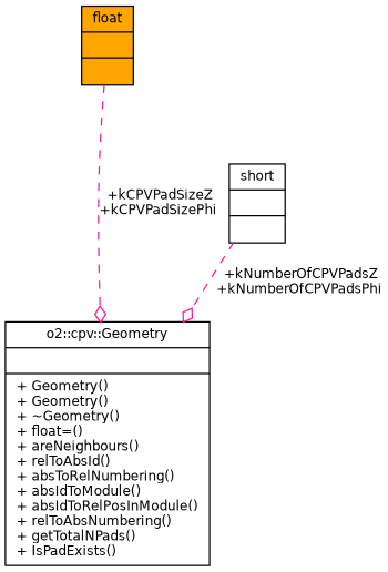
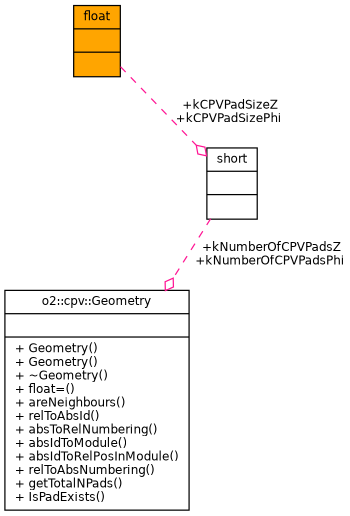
  digraph {
    node [color=black fillcolor=white fontname=Helvetica fontsize=10 shape=record style=filled]
    edge [arrowhead=odiamond color=deeppink fontname=Helvetica fontsize=10 labelfontname=Helvetica labelfontsize=10 style=dashed]
    n1 [fontcolor=black height=0.2 label="{o2::cpv::Geometry\n||+ Geometry()\l+ Geometry()\l+ ~Geometry()\l+ float=()\l+ areNeighbours()\l+ relToAbsId()\l+ absToRelNumbering()\l+ absIdToModule()\l+ absIdToRelPosInModule()\l+ relToAbsNumbering()\l+ getTotalNPads()\l+ IsPadExists()\l}" width=0.4]
    n2 [fillcolor=orange height=0.2 label="{float\n||}" width=0.4]
    n3 [height=0.2 label="{short\n||}" width=0.4]
-   n2 -> n1 [label=" +kCPVPadSizeZ\n+kCPVPadSizePhi"]
+   n2 -> n3 [label=" +kCPVPadSizeZ\n+kCPVPadSizePhi"]
    n3 -> n1 [label=" +kNumberOfCPVPadsZ\n+kNumberOfCPVPadsPhi"]
  }
